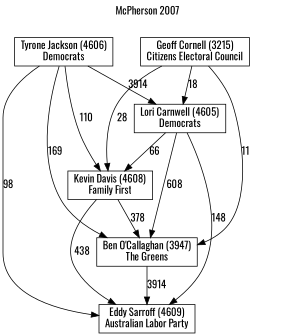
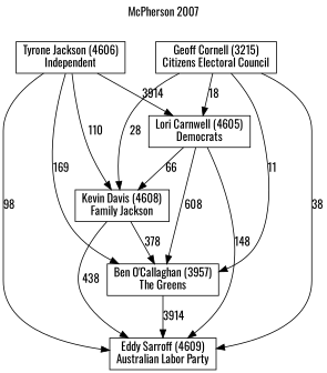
  digraph {
    fontname=Oswald
    label="McPherson 2007"
    labelloc=t
    mclimit=10
    node [fontname=Oswald shape=box]
    edge [fontname=Oswald]
    n1 [label="Eddy Sarroff (4609)\nAustralian Labor Party"]
-   n2 [label="Ben O'Callaghan (3947)\nThe Greens"]
-   n3 [label="Kevin Davis (4608)\nFamily First"]
+   n2 [label="Ben O'Callaghan (3957)\nThe Greens"]
+   n3 [label="Kevin Davis (4608)\nFamily Jackson"]
    n4 [label="Lori Carnwell (4605)\nDemocrats"]
-   n5 [label="Tyrone Jackson (4606)\nDemocrats"]
+   n5 [label="Tyrone Jackson (4606)\nIndependent"]
    n6 [label="Geoff Cornell (3215)\nCitizens Electoral Council"]
    n2 -> n1 [label=3914]
    n3 -> n1 [label=438]
    n3 -> n2 [label=378]
    n4 -> n1 [label=148]
    n4 -> n2 [label=608]
    n4 -> n3 [label=66]
    n5 -> n1 [label=98]
    n5 -> n2 [label=169]
    n5 -> n3 [label=110]
    n5 -> n4 [label=3914]
+   n6 -> n1 [label=38]
    n6 -> n2 [label=11]
    n6 -> n3 [label=28]
    n6 -> n4 [label=18]
  }
